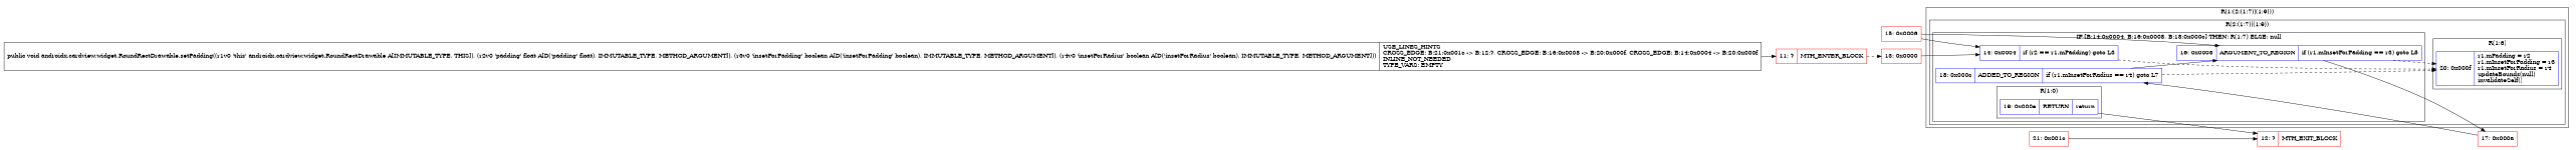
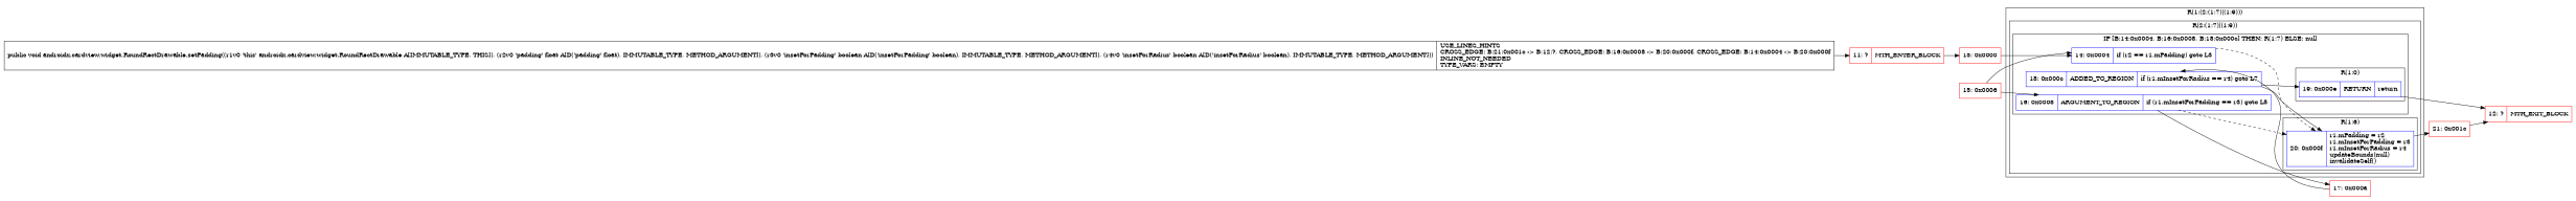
  digraph {
    rankdir=LR
    node [color=red shape=record]
    n1 [color=blue label="{19\:\ 0x000e|RETURN\l|return\l}"]
    n2 [color=blue label="{14\:\ 0x0004|if (r2 == r1.mPadding) goto L3\l}"]
    n3 [color=blue label="{16\:\ 0x0008|ARGUMENT_TO_REGION\l|if (r1.mInsetForPadding == r3) goto L5\l}"]
    n4 [color=blue label="{18\:\ 0x000c|ADDED_TO_REGION\l|if (r1.mInsetForRadius == r4) goto L7\l}"]
    n5 [color=blue label="{20\:\ 0x000f|r1.mPadding = r2\lr1.mInsetForPadding = r3\lr1.mInsetForRadius = r4\lupdateBounds(null)\linvalidateSelf()\l}"]
    n6 [label="{12\:\ ?|MTH_EXIT_BLOCK\l}"]
    n7 [label="{17\:\ 0x000a}"]
    n8 [label="{21\:\ 0x001c}"]
    n9 [label="{15\:\ 0x0006}"]
    n10 [label="{11\:\ ?|MTH_ENTER_BLOCK\l}"]
    n11 [label="{13\:\ 0x0000}"]
    n12 [label="{public void androidx.cardview.widget.RoundRectDrawable.setPadding((r1v0 'this' androidx.cardview.widget.RoundRectDrawable A[IMMUTABLE_TYPE, THIS]), (r2v0 'padding' float A[D('padding' float), IMMUTABLE_TYPE, METHOD_ARGUMENT]), (r3v0 'insetForPadding' boolean A[D('insetForPadding' boolean), IMMUTABLE_TYPE, METHOD_ARGUMENT]), (r4v0 'insetForRadius' boolean A[D('insetForRadius' boolean), IMMUTABLE_TYPE, METHOD_ARGUMENT]))  | USE_LINES_HINTS\lCROSS_EDGE: B:21:0x001c \-\> B:12:?, CROSS_EDGE: B:16:0x0008 \-\> B:20:0x000f, CROSS_EDGE: B:14:0x0004 \-\> B:20:0x000f\lINLINE_NOT_NEEDED\lTYPE_VARS: EMPTY\l}" color=""]
    subgraph cluster_1 {
      label="R(1:(2:(1:7)|(1:9)))"
      subgraph cluster_2 {
        label="R(2:(1:7)|(1:9))"
        subgraph cluster_3 {
          label="IF [B:14:0x0004, B:16:0x0008, B:18:0x000c] THEN: R(1:7) ELSE: null"
          n2
          n3
          n4
          subgraph cluster_4 {
            label="R(1:0)"
            n1
          }
        }
        subgraph cluster_5 {
          label="R(1:6)"
          n5
        }
      }
    }
    n1 -> n6
    n2 -> n5 [style=dashed]
    n3 -> n5 [style=dashed]
    n3 -> n7
-   n4 -> n3
-   n4 -> n5 [style=dashed]
+   n4 -> n1
+   n4 -> n5 [style=solid]
+   n5 -> n8
    n7 -> n4
    n8 -> n6
    n9 -> n2
    n9 -> n3
-   n10 -> n11 [style=dashed]
+   n10 -> n11
    n11 -> n2
    n12 -> n10
  }
